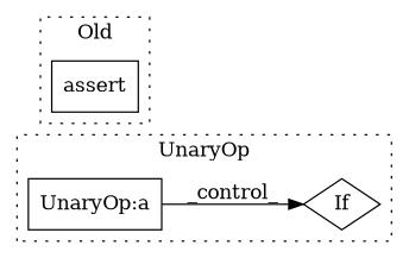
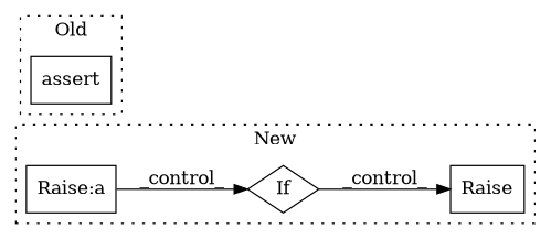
  digraph {
    rankdir=LR
    node [shape=box]
+   n1 [a=91 l=6 label=Raise s=1624]
    n2 [a=96 l=3 label=If s=1124 shape=diamond]
-   n3 [a=61 l=46 label="UnaryOp:a" s=1127]
+   n3 [a=61 l=46 label="Raise:a" s=1127]
    n4 [a=65 l=7 label=assert s=1432]
    subgraph cluster_1 {
-     label=UnaryOp
+     label=New
      style=dotted
+     n1
      n2
      n3
    }
    subgraph cluster_2 {
      label=Old
      style=dotted
      n4
    }
+   n2 -> n1 [label=_control_]
    n3 -> n2 [label=_control_]
  }
